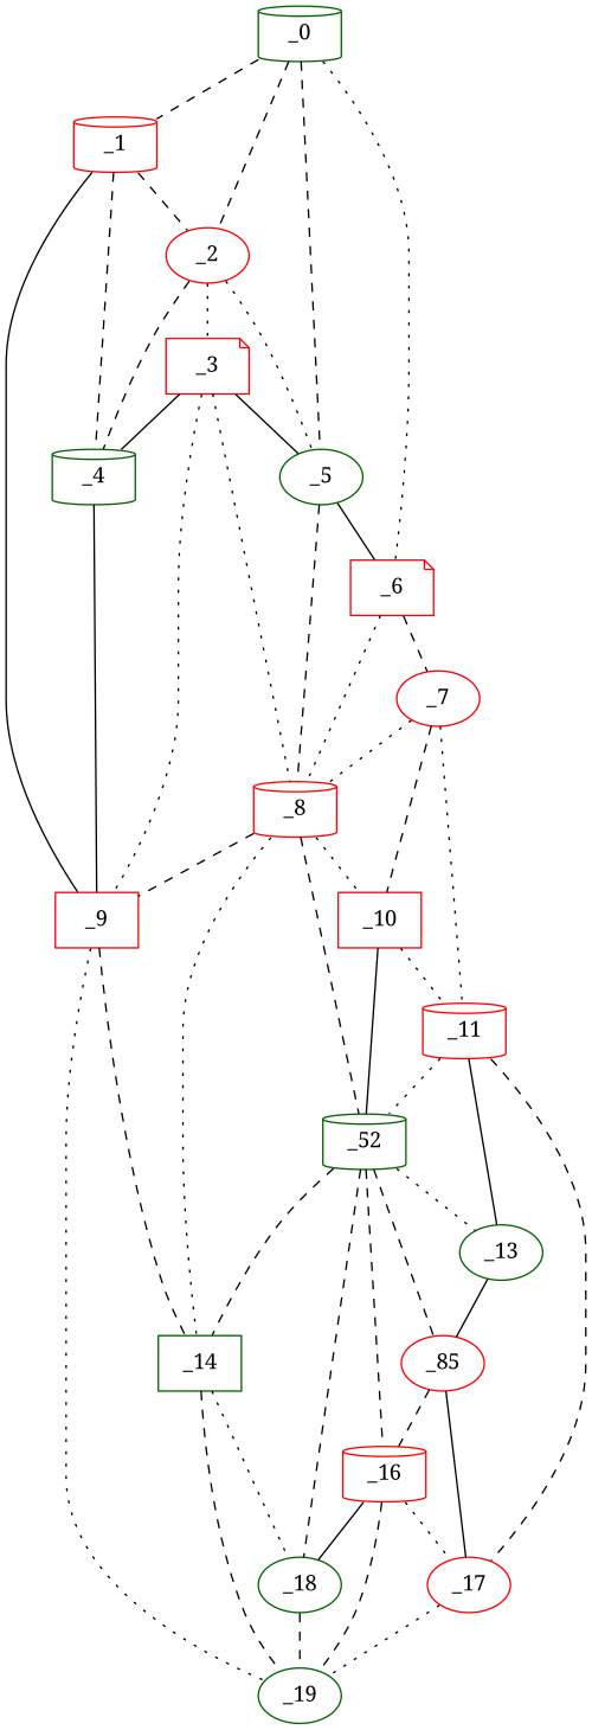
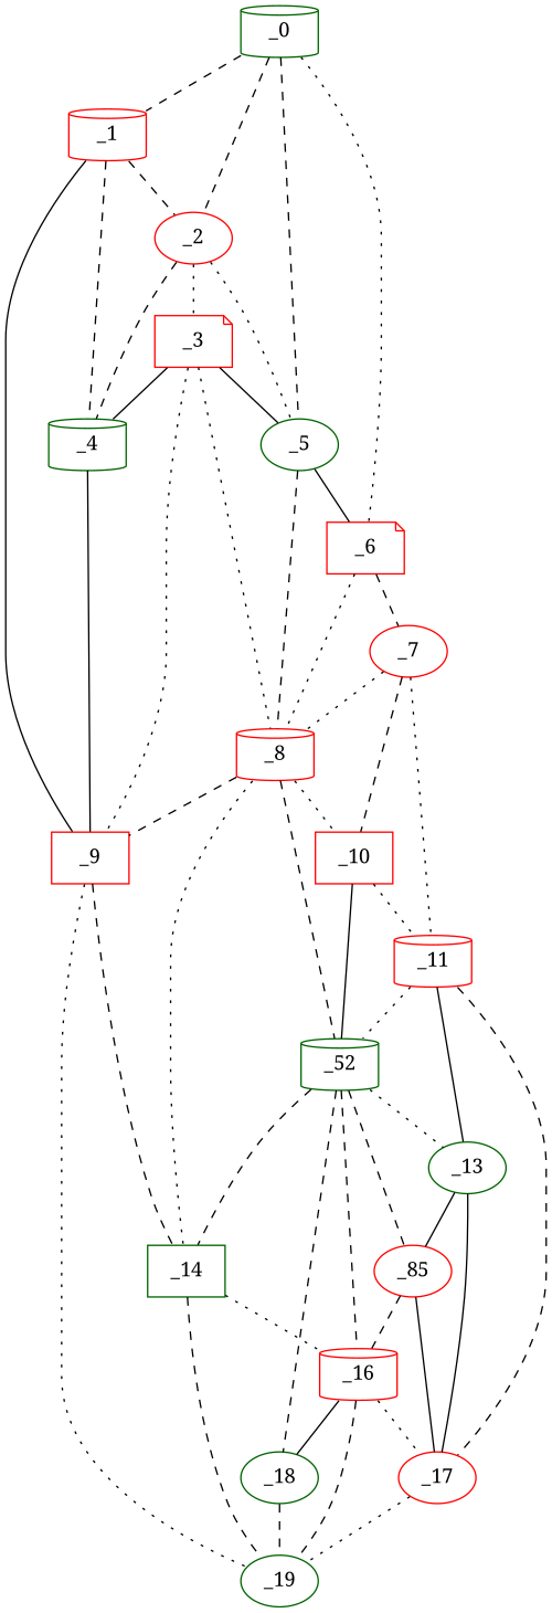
  graph {
    fontname="Noto Serif"
    node [color=red fontname="Noto Serif" shape=ellipse x=53 y=85]
    edge [fontname="Noto Serif" style=dashed valence=2]
    _0 [color=darkgreen shape=cylinder x=8 y=35]
    _1 [shape=cylinder x=36 y=15]
    _2 [x=40 y=31]
    _5 [color=darkgreen y=46]
    _6 [shape=note y=84]
    _4 [color=darkgreen shape=cylinder y=20]
    _9 [shape=box x=73 y=16]
    _3 [shape=note x=52 y=38]
    _8 [shape=cylinder x=63 y=52]
    _7 [x=61 y=88]
    _14 [color=darkgreen shape=box x=102 y=33]
    _19 [color=darkgreen x=126 y=40]
    _10 [shape=box x=82]
    n14 [color=darkgreen label=_52 shape=cylinder x=97 y=74]
    _11 [shape=cylinder x=88 y=87]
    _18 [color=darkgreen x=123 y=51]
    _13 [color=darkgreen x=97]
    n18 [label=_85 x=111 y=82]
    _16 [shape=cylinder x=122 y=78]
    _17 [x=122 y=83]
    _0 -- _1 [valence=1]
    _0 -- _2
    _0 -- _5
    _0 -- _6 [style=dotted valence=1]
    _1 -- _2
    _1 -- _4
    _1 -- _9 [style=solid valence=1]
    _2 -- _5 [style=dotted]
    _2 -- _4
    _2 -- _3 [style=dotted valence=1]
    _5 -- _6 [style=solid]
    _5 -- _8 [valence=1]
    _6 -- _8 [style=dotted]
    _6 -- _7 [valence=1]
    _4 -- _9 [style=solid]
    _9 -- _14
    _9 -- _19 [style=dotted valence=1]
    _3 -- _5 [style=solid]
    _3 -- _4 [style=solid]
    _3 -- _9 [style=dotted]
    _3 -- _8 [style=dotted]
    _8 -- _9 [valence=1]
    _8 -- _14 [style=dotted]
    _8 -- _10 [style=dotted]
    _8 -- n14 [valence=1]
    _7 -- _8 [style=dotted valence=1]
    _7 -- _10
    _7 -- _11 [style=dotted valence=1]
    _14 -- _19
-   _14 -- _18 [style=dotted]
+   _14 -- _16 [style=dotted]
    _10 -- n14 [style=solid]
    _10 -- _11 [style=dotted]
    n14 -- _14 [valence=1]
    n14 -- _18 [valence=1]
    n14 -- _13 [style=dotted]
    n14 -- n18 [valence=1]
    n14 -- _16
    _11 -- n14 [style=dotted]
    _11 -- _13 [style=solid]
    _11 -- _17 [valence=1]
    _18 -- _19 [valence=1]
    _13 -- n18 [style=solid]
+   _13 -- _17 [style=solid]
    n18 -- _16
    n18 -- _17 [style=solid valence=1]
    _16 -- _19 [valence=1]
    _16 -- _18 [style=solid]
    _16 -- _17 [style=dotted]
    _17 -- _19 [style=dotted valence=1]
  }
